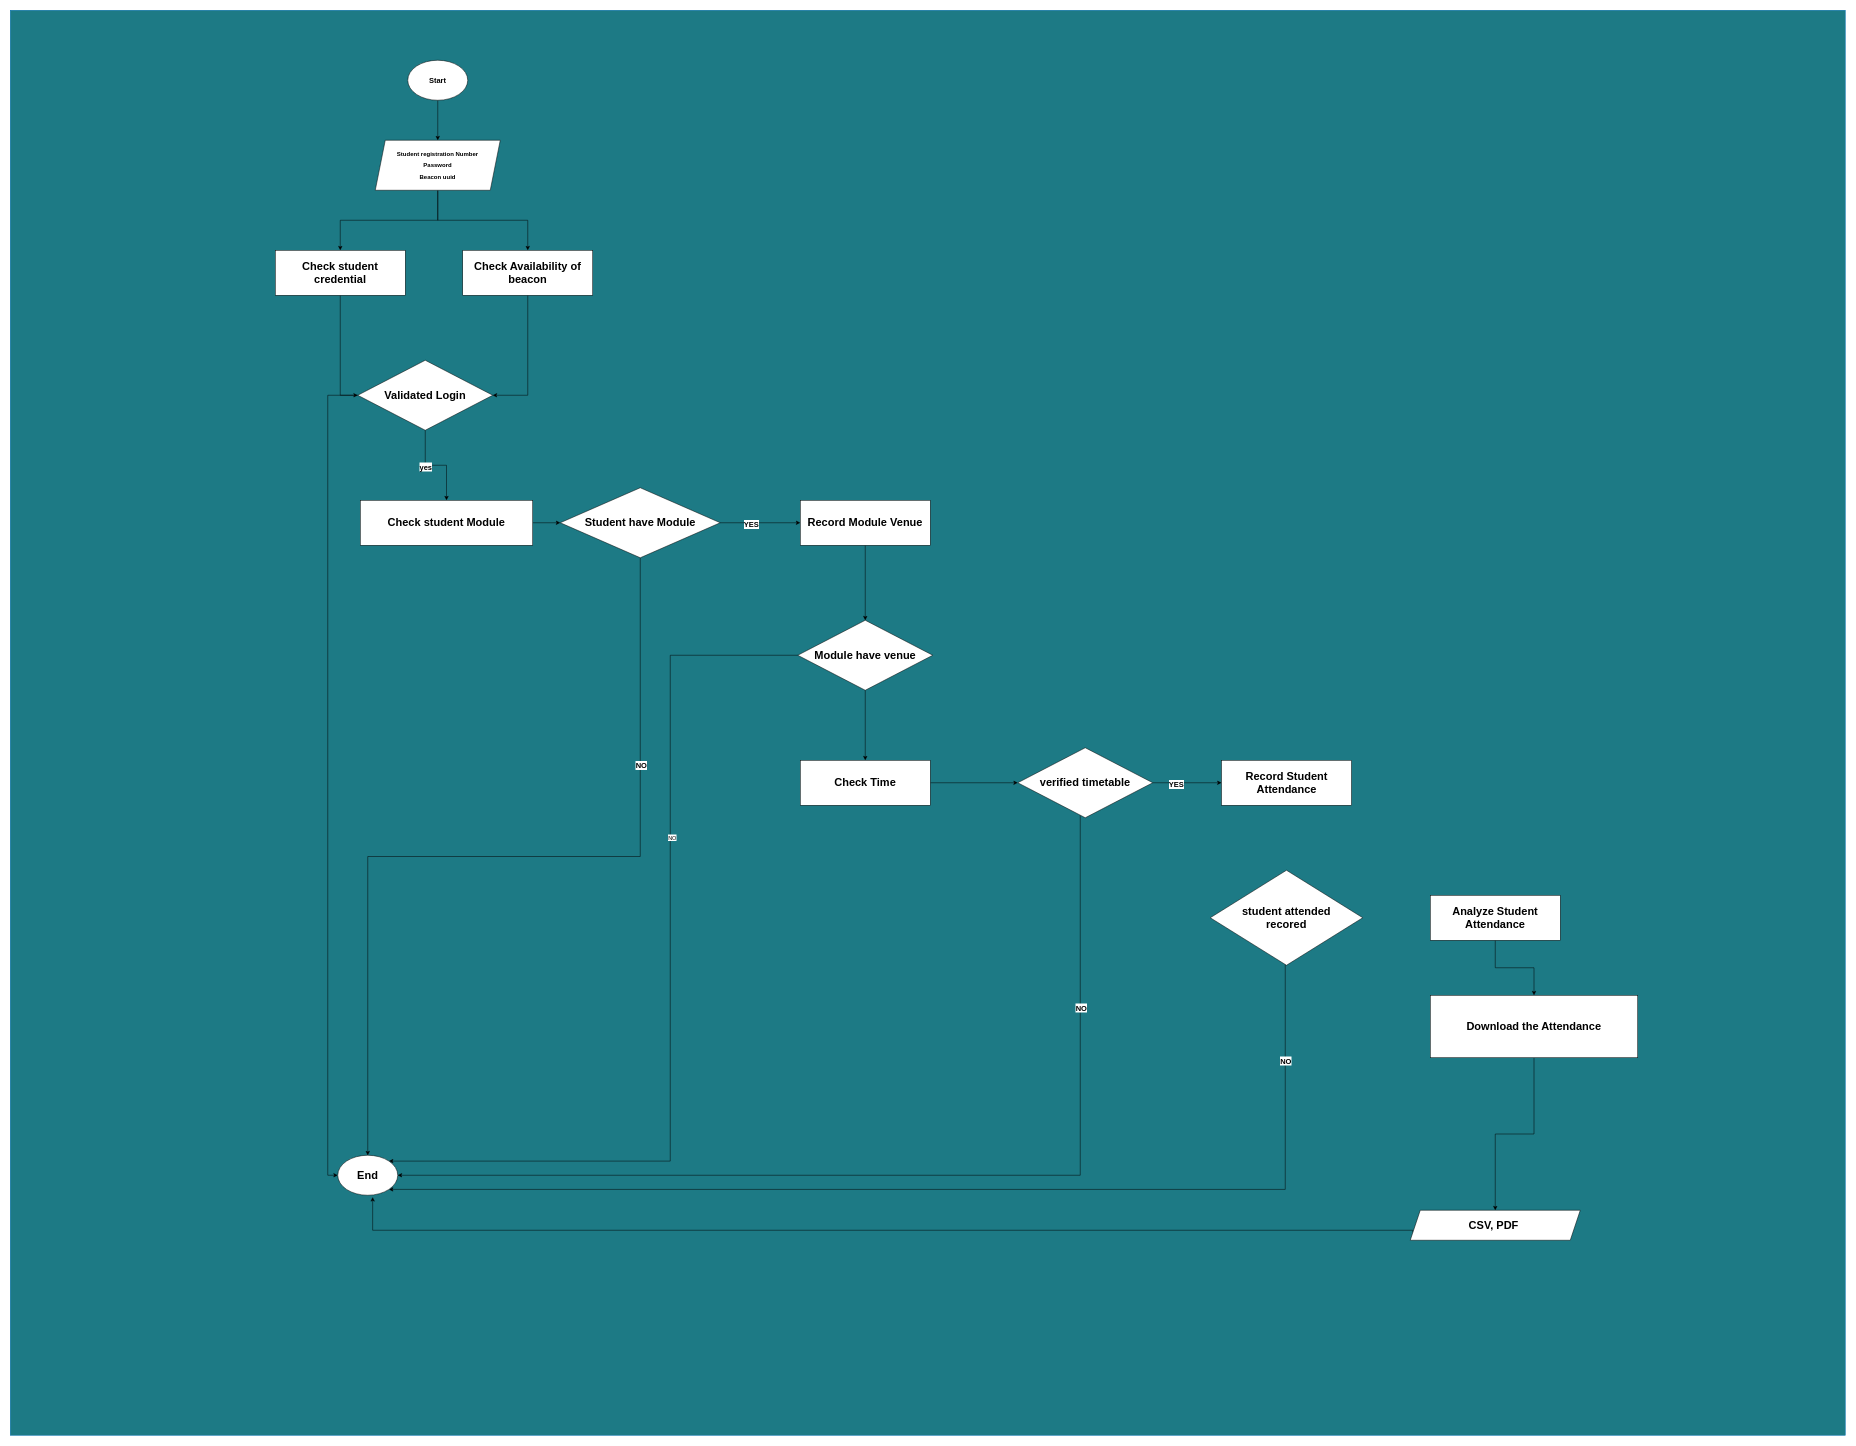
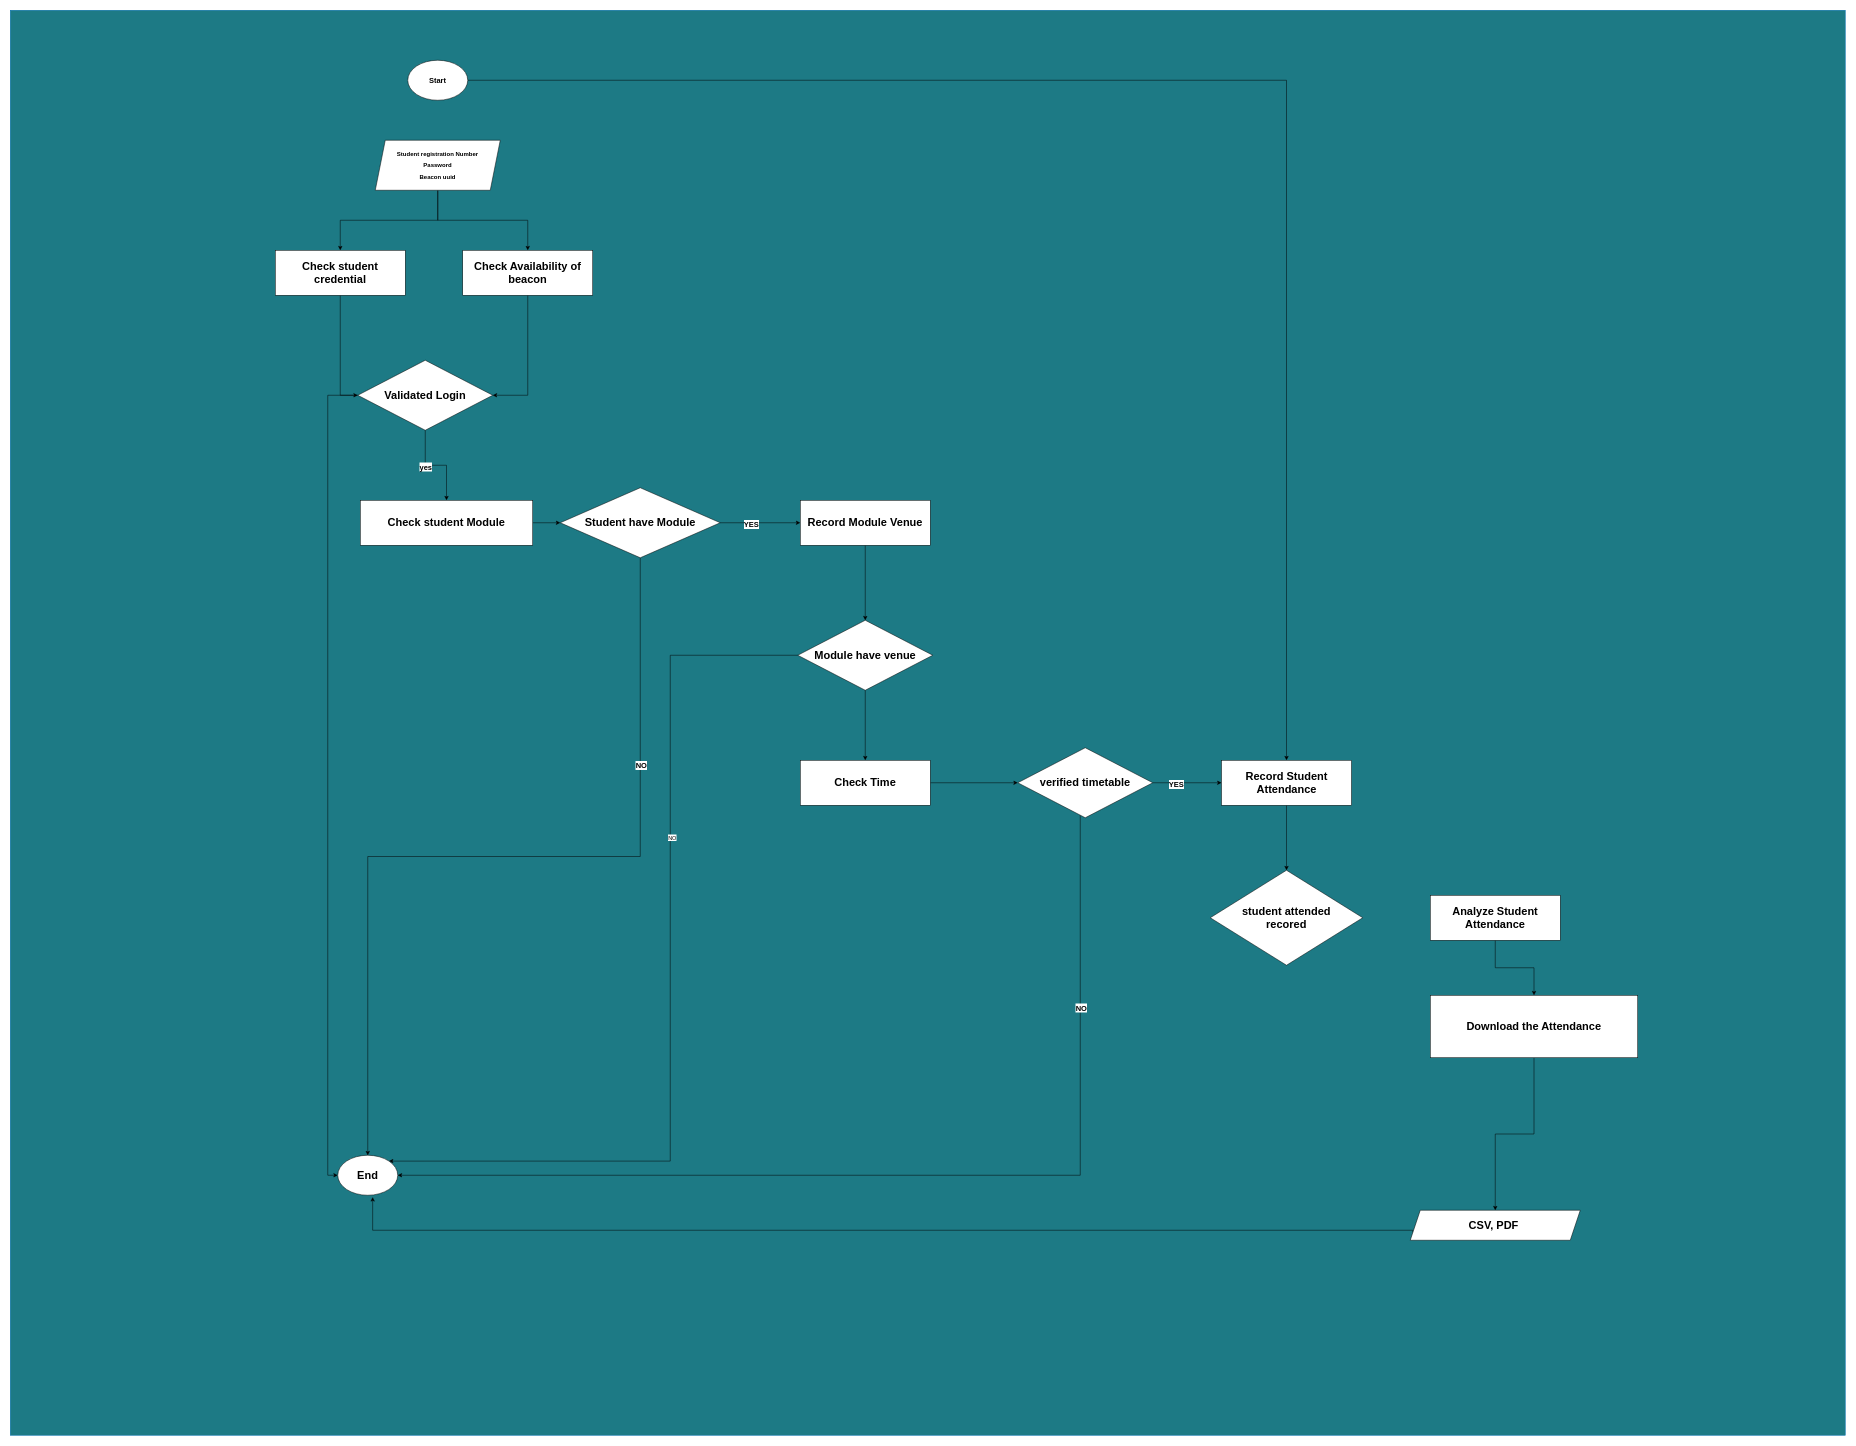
  <mxCell id="0" />
  <mxCell id="1" parent="0" />
  <mxCell id="2" value="" style="rounded=0;whiteSpace=wrap;html=1;fillColor=#1D7A85;fontColor=#ffffff;strokeColor=#006EAF;" parent="1" vertex="1"><mxGeometry x="20" y="20" width="3670" height="2850" as="geometry" /></mxCell>
- <mxCell id="3" style="edgeStyle=orthogonalEdgeStyle;rounded=0;orthogonalLoop=1;jettySize=auto;html=1;" parent="1" source="4" target="7" edge="1"><mxGeometry relative="1" as="geometry" /></mxCell>
+ <mxCell id="3" style="edgeStyle=orthogonalEdgeStyle;rounded=0;orthogonalLoop=1;jettySize=auto;html=1;" parent="1" source="4" target="37" edge="1"><mxGeometry relative="1" as="geometry" /></mxCell>
  <mxCell id="4" value="&lt;font style=&quot;font-size: 15px;&quot;&gt;&lt;b&gt;Start&lt;/b&gt;&lt;/font&gt;" style="ellipse;whiteSpace=wrap;html=1;" parent="1" vertex="1"><mxGeometry x="815" y="120" width="120" height="80" as="geometry" /></mxCell>
  <mxCell id="5" style="edgeStyle=orthogonalEdgeStyle;rounded=0;orthogonalLoop=1;jettySize=auto;html=1;entryX=0.5;entryY=0;entryDx=0;entryDy=0;" parent="1" source="7" target="9" edge="1"><mxGeometry relative="1" as="geometry" /></mxCell>
  <mxCell id="6" style="edgeStyle=orthogonalEdgeStyle;rounded=0;orthogonalLoop=1;jettySize=auto;html=1;" parent="1" source="7" target="11" edge="1"><mxGeometry relative="1" as="geometry" /></mxCell>
  <mxCell id="7" value="&lt;p style=&quot;line-height: 190%;&quot;&gt;&lt;b&gt;Student registration Number&lt;br&gt;Password&lt;br&gt;Beacon uuid&lt;br&gt;&lt;/b&gt;&lt;/p&gt;" style="shape=parallelogram;perimeter=parallelogramPerimeter;whiteSpace=wrap;html=1;fixedSize=1;" parent="1" vertex="1"><mxGeometry x="750" y="280" width="250" height="100" as="geometry" /></mxCell>
  <mxCell id="8" style="edgeStyle=orthogonalEdgeStyle;rounded=0;orthogonalLoop=1;jettySize=auto;html=1;entryX=0;entryY=0.5;entryDx=0;entryDy=0;" parent="1" source="9" target="15" edge="1"><mxGeometry relative="1" as="geometry" /></mxCell>
  <mxCell id="9" value="&lt;b&gt;&lt;font style=&quot;font-size: 22px;&quot;&gt;Check student credential&lt;/font&gt;&lt;/b&gt;" style="rounded=0;whiteSpace=wrap;html=1;" parent="1" vertex="1"><mxGeometry x="550" y="500" width="260" height="90" as="geometry" /></mxCell>
  <mxCell id="10" style="edgeStyle=orthogonalEdgeStyle;rounded=0;orthogonalLoop=1;jettySize=auto;html=1;entryX=1;entryY=0.5;entryDx=0;entryDy=0;" parent="1" source="11" target="15" edge="1"><mxGeometry relative="1" as="geometry" /></mxCell>
  <mxCell id="11" value="&lt;b&gt;&lt;font style=&quot;font-size: 22px;&quot;&gt;Check Availability of beacon&lt;/font&gt;&lt;/b&gt;" style="rounded=0;whiteSpace=wrap;html=1;" parent="1" vertex="1"><mxGeometry x="925" y="500" width="260" height="90" as="geometry" /></mxCell>
  <mxCell id="12" style="edgeStyle=orthogonalEdgeStyle;rounded=0;orthogonalLoop=1;jettySize=auto;html=1;entryX=0.5;entryY=0;entryDx=0;entryDy=0;" parent="1" source="15" target="17" edge="1"><mxGeometry relative="1" as="geometry" /></mxCell>
  <mxCell id="13" value="&lt;b&gt;&lt;font style=&quot;font-size: 15px;&quot;&gt;yes&lt;/font&gt;&lt;/b&gt;" style="edgeLabel;html=1;align=center;verticalAlign=middle;resizable=0;points=[];" parent="12" vertex="1" connectable="0"><mxGeometry x="-0.232" y="-2" relative="1" as="geometry"><mxPoint as="offset" /></mxGeometry></mxCell>
  <mxCell id="14" style="edgeStyle=orthogonalEdgeStyle;rounded=0;orthogonalLoop=1;jettySize=auto;html=1;entryX=0;entryY=0.5;entryDx=0;entryDy=0;exitX=0;exitY=0.5;exitDx=0;exitDy=0;" parent="1" source="15" target="47" edge="1"><mxGeometry relative="1" as="geometry"><mxPoint x="260" y="2140" as="targetPoint" /></mxGeometry></mxCell>
  <mxCell id="15" value="&lt;b&gt;&lt;font style=&quot;font-size: 22px;&quot;&gt;Validated Login&lt;/font&gt;&lt;/b&gt;" style="rhombus;whiteSpace=wrap;html=1;" parent="1" vertex="1"><mxGeometry x="715" y="720" width="270" height="140" as="geometry" /></mxCell>
  <mxCell id="16" style="edgeStyle=orthogonalEdgeStyle;rounded=0;orthogonalLoop=1;jettySize=auto;html=1;entryX=0;entryY=0.5;entryDx=0;entryDy=0;" parent="1" source="17" target="26" edge="1"><mxGeometry relative="1" as="geometry" /></mxCell>
  <mxCell id="17" value="&lt;b&gt;&lt;font style=&quot;font-size: 22px;&quot;&gt;Check student Module&lt;/font&gt;&lt;/b&gt;" style="rounded=0;whiteSpace=wrap;html=1;" parent="1" vertex="1"><mxGeometry x="720" y="1000" width="345" height="90" as="geometry" /></mxCell>
  <mxCell id="18" style="edgeStyle=orthogonalEdgeStyle;rounded=0;orthogonalLoop=1;jettySize=auto;html=1;entryX=0.5;entryY=0;entryDx=0;entryDy=0;" parent="1" source="19" target="30" edge="1"><mxGeometry relative="1" as="geometry" /></mxCell>
  <mxCell id="19" value="&lt;b&gt;&lt;font style=&quot;font-size: 22px;&quot;&gt;Record Module Venue&lt;/font&gt;&lt;/b&gt;" style="rounded=0;whiteSpace=wrap;html=1;" parent="1" vertex="1"><mxGeometry x="1600" y="1000" width="260" height="90" as="geometry" /></mxCell>
  <mxCell id="20" style="edgeStyle=orthogonalEdgeStyle;rounded=0;orthogonalLoop=1;jettySize=auto;html=1;" parent="1" source="21" target="35" edge="1"><mxGeometry relative="1" as="geometry" /></mxCell>
  <mxCell id="21" value="&lt;b&gt;&lt;font style=&quot;font-size: 22px;&quot;&gt;Check Time&lt;/font&gt;&lt;/b&gt;" style="rounded=0;whiteSpace=wrap;html=1;" parent="1" vertex="1"><mxGeometry x="1600" y="1520" width="260" height="90" as="geometry" /></mxCell>
  <mxCell id="22" style="edgeStyle=orthogonalEdgeStyle;rounded=0;orthogonalLoop=1;jettySize=auto;html=1;entryX=0;entryY=0.5;entryDx=0;entryDy=0;" parent="1" source="26" target="19" edge="1"><mxGeometry relative="1" as="geometry" /></mxCell>
  <mxCell id="23" value="&lt;b&gt;&lt;font style=&quot;font-size: 15px;&quot;&gt;YES&lt;/font&gt;&lt;/b&gt;" style="edgeLabel;html=1;align=center;verticalAlign=middle;resizable=0;points=[];" parent="22" vertex="1" connectable="0"><mxGeometry x="-0.242" y="-2" relative="1" as="geometry"><mxPoint as="offset" /></mxGeometry></mxCell>
  <mxCell id="24" style="edgeStyle=orthogonalEdgeStyle;rounded=0;orthogonalLoop=1;jettySize=auto;html=1;exitX=0.5;exitY=1;exitDx=0;exitDy=0;" parent="1" source="26" target="47" edge="1"><mxGeometry relative="1" as="geometry" /></mxCell>
  <mxCell id="25" value="&lt;b&gt;&lt;font style=&quot;font-size: 15px;&quot;&gt;NO&lt;/font&gt;&lt;/b&gt;" style="edgeLabel;html=1;align=center;verticalAlign=middle;resizable=0;points=[];" parent="24" vertex="1" connectable="0"><mxGeometry x="-0.524" y="1" relative="1" as="geometry"><mxPoint as="offset" /></mxGeometry></mxCell>
  <mxCell id="26" value="&lt;span style=&quot;font-size: 22px;&quot;&gt;&lt;b&gt;Student have Module&lt;/b&gt;&lt;/span&gt;" style="rhombus;whiteSpace=wrap;html=1;" parent="1" vertex="1"><mxGeometry x="1120" y="975" width="320" height="140" as="geometry" /></mxCell>
  <mxCell id="27" style="edgeStyle=orthogonalEdgeStyle;rounded=0;orthogonalLoop=1;jettySize=auto;html=1;entryX=0.5;entryY=0;entryDx=0;entryDy=0;" parent="1" source="30" target="21" edge="1"><mxGeometry relative="1" as="geometry" /></mxCell>
  <mxCell id="28" style="edgeStyle=orthogonalEdgeStyle;rounded=0;orthogonalLoop=1;jettySize=auto;html=1;entryX=1;entryY=0;entryDx=0;entryDy=0;" parent="1" source="30" target="47" edge="1"><mxGeometry relative="1" as="geometry"><Array as="points"><mxPoint x="1340" y="1310" /><mxPoint x="1340" y="2322" /></Array></mxGeometry></mxCell>
  <mxCell id="29" value="NO" style="edgeLabel;html=1;align=center;verticalAlign=middle;resizable=0;points=[];" parent="28" vertex="1" connectable="0"><mxGeometry x="-0.324" y="3" relative="1" as="geometry"><mxPoint y="1" as="offset" /></mxGeometry></mxCell>
  <mxCell id="30" value="&lt;span style=&quot;font-size: 22px;&quot;&gt;&lt;b&gt;Module have venue&lt;/b&gt;&lt;/span&gt;" style="rhombus;whiteSpace=wrap;html=1;" parent="1" vertex="1"><mxGeometry x="1595" y="1240" width="270" height="140" as="geometry" /></mxCell>
  <mxCell id="31" style="edgeStyle=orthogonalEdgeStyle;rounded=0;orthogonalLoop=1;jettySize=auto;html=1;entryX=0;entryY=0.5;entryDx=0;entryDy=0;" parent="1" source="35" target="37" edge="1"><mxGeometry relative="1" as="geometry" /></mxCell>
  <mxCell id="32" value="&lt;b&gt;&lt;font style=&quot;font-size: 15px;&quot;&gt;YES&lt;/font&gt;&lt;/b&gt;" style="edgeLabel;html=1;align=center;verticalAlign=middle;resizable=0;points=[];" parent="31" vertex="1" connectable="0"><mxGeometry x="-0.324" y="-2" relative="1" as="geometry"><mxPoint as="offset" /></mxGeometry></mxCell>
  <mxCell id="33" style="edgeStyle=orthogonalEdgeStyle;rounded=0;orthogonalLoop=1;jettySize=auto;html=1;entryX=1;entryY=0.5;entryDx=0;entryDy=0;" parent="1" source="35" target="47" edge="1"><mxGeometry relative="1" as="geometry"><Array as="points"><mxPoint x="2160" y="2350" /></Array></mxGeometry></mxCell>
  <mxCell id="34" value="&lt;b&gt;&lt;font style=&quot;font-size: 15px;&quot;&gt;NO&lt;/font&gt;&lt;/b&gt;" style="edgeLabel;html=1;align=center;verticalAlign=middle;resizable=0;points=[];" parent="33" vertex="1" connectable="0"><mxGeometry x="-0.63" y="1" relative="1" as="geometry"><mxPoint y="-1" as="offset" /></mxGeometry></mxCell>
  <mxCell id="35" value="&lt;span style=&quot;font-size: 22px;&quot;&gt;&lt;b&gt;verified timetable&lt;/b&gt;&lt;/span&gt;" style="rhombus;whiteSpace=wrap;html=1;" parent="1" vertex="1"><mxGeometry x="2035" y="1495" width="270" height="140" as="geometry" /></mxCell>
+ <mxCell id="36" style="edgeStyle=orthogonalEdgeStyle;rounded=0;orthogonalLoop=1;jettySize=auto;html=1;entryX=0.5;entryY=0;entryDx=0;entryDy=0;" parent="1" source="37" target="40" edge="1"><mxGeometry relative="1" as="geometry" /></mxCell>
  <mxCell id="37" value="&lt;span style=&quot;font-size: 22px;&quot;&gt;&lt;b&gt;Record Student Attendance&lt;/b&gt;&lt;/span&gt;" style="rounded=0;whiteSpace=wrap;html=1;" parent="1" vertex="1"><mxGeometry x="2442.5" y="1520" width="260" height="90" as="geometry" /></mxCell>
- <mxCell id="38" style="edgeStyle=orthogonalEdgeStyle;rounded=0;orthogonalLoop=1;jettySize=auto;html=1;entryX=1;entryY=1;entryDx=0;entryDy=0;" parent="1" source="40" target="47" edge="1"><mxGeometry relative="1" as="geometry"><Array as="points"><mxPoint x="2570" y="2378" /></Array></mxGeometry></mxCell>
- <mxCell id="39" value="&lt;b&gt;&lt;font style=&quot;font-size: 15px;&quot;&gt;NO&lt;/font&gt;&lt;/b&gt;" style="edgeLabel;html=1;align=center;verticalAlign=middle;resizable=0;points=[];" parent="38" vertex="1" connectable="0"><mxGeometry x="-0.829" relative="1" as="geometry"><mxPoint as="offset" /></mxGeometry></mxCell>
  <mxCell id="40" value="&lt;span style=&quot;font-size: 22px;&quot;&gt;&lt;b&gt;student attended &lt;br&gt;recored&lt;/b&gt;&lt;/span&gt;" style="rhombus;whiteSpace=wrap;html=1;" parent="1" vertex="1"><mxGeometry x="2420" y="1740" width="305" height="190" as="geometry" /></mxCell>
  <mxCell id="41" style="edgeStyle=orthogonalEdgeStyle;rounded=0;orthogonalLoop=1;jettySize=auto;html=1;" parent="1" source="42" target="44" edge="1"><mxGeometry relative="1" as="geometry" /></mxCell>
  <mxCell id="42" value="&lt;span style=&quot;font-size: 22px;&quot;&gt;&lt;b&gt;Analyze Student Attendance&lt;/b&gt;&lt;/span&gt;" style="rounded=0;whiteSpace=wrap;html=1;" parent="1" vertex="1"><mxGeometry x="2860" y="1790" width="260" height="90" as="geometry" /></mxCell>
  <mxCell id="43" style="edgeStyle=orthogonalEdgeStyle;rounded=0;orthogonalLoop=1;jettySize=auto;html=1;entryX=0.5;entryY=0;entryDx=0;entryDy=0;" parent="1" source="44" target="46" edge="1"><mxGeometry relative="1" as="geometry" /></mxCell>
  <mxCell id="44" value="&lt;span style=&quot;font-size: 22px;&quot;&gt;&lt;b&gt;Download the Attendance&lt;/b&gt;&lt;/span&gt;" style="rounded=0;whiteSpace=wrap;html=1;" parent="1" vertex="1"><mxGeometry x="2860" y="1990" width="415" height="125" as="geometry" /></mxCell>
  <mxCell id="45" style="edgeStyle=orthogonalEdgeStyle;rounded=0;orthogonalLoop=1;jettySize=auto;html=1;entryX=0.582;entryY=1.047;entryDx=0;entryDy=0;entryPerimeter=0;exitX=0;exitY=0.75;exitDx=0;exitDy=0;" parent="1" source="46" target="47" edge="1"><mxGeometry relative="1" as="geometry"><Array as="points"><mxPoint x="2825" y="2460" /><mxPoint x="745" y="2460" /></Array></mxGeometry></mxCell>
  <mxCell id="46" value="&lt;b&gt;&lt;font style=&quot;font-size: 22px;&quot;&gt;CSV, PDF&amp;nbsp;&lt;/font&gt;&lt;/b&gt;" style="shape=parallelogram;perimeter=parallelogramPerimeter;whiteSpace=wrap;html=1;fixedSize=1;" parent="1" vertex="1"><mxGeometry x="2820" y="2420" width="340" height="60" as="geometry" /></mxCell>
  <mxCell id="47" value="&lt;b&gt;&lt;font style=&quot;font-size: 22px;&quot;&gt;End&lt;/font&gt;&lt;/b&gt;" style="ellipse;whiteSpace=wrap;html=1;" parent="1" vertex="1"><mxGeometry x="675" y="2310" width="120" height="80" as="geometry" /></mxCell>
